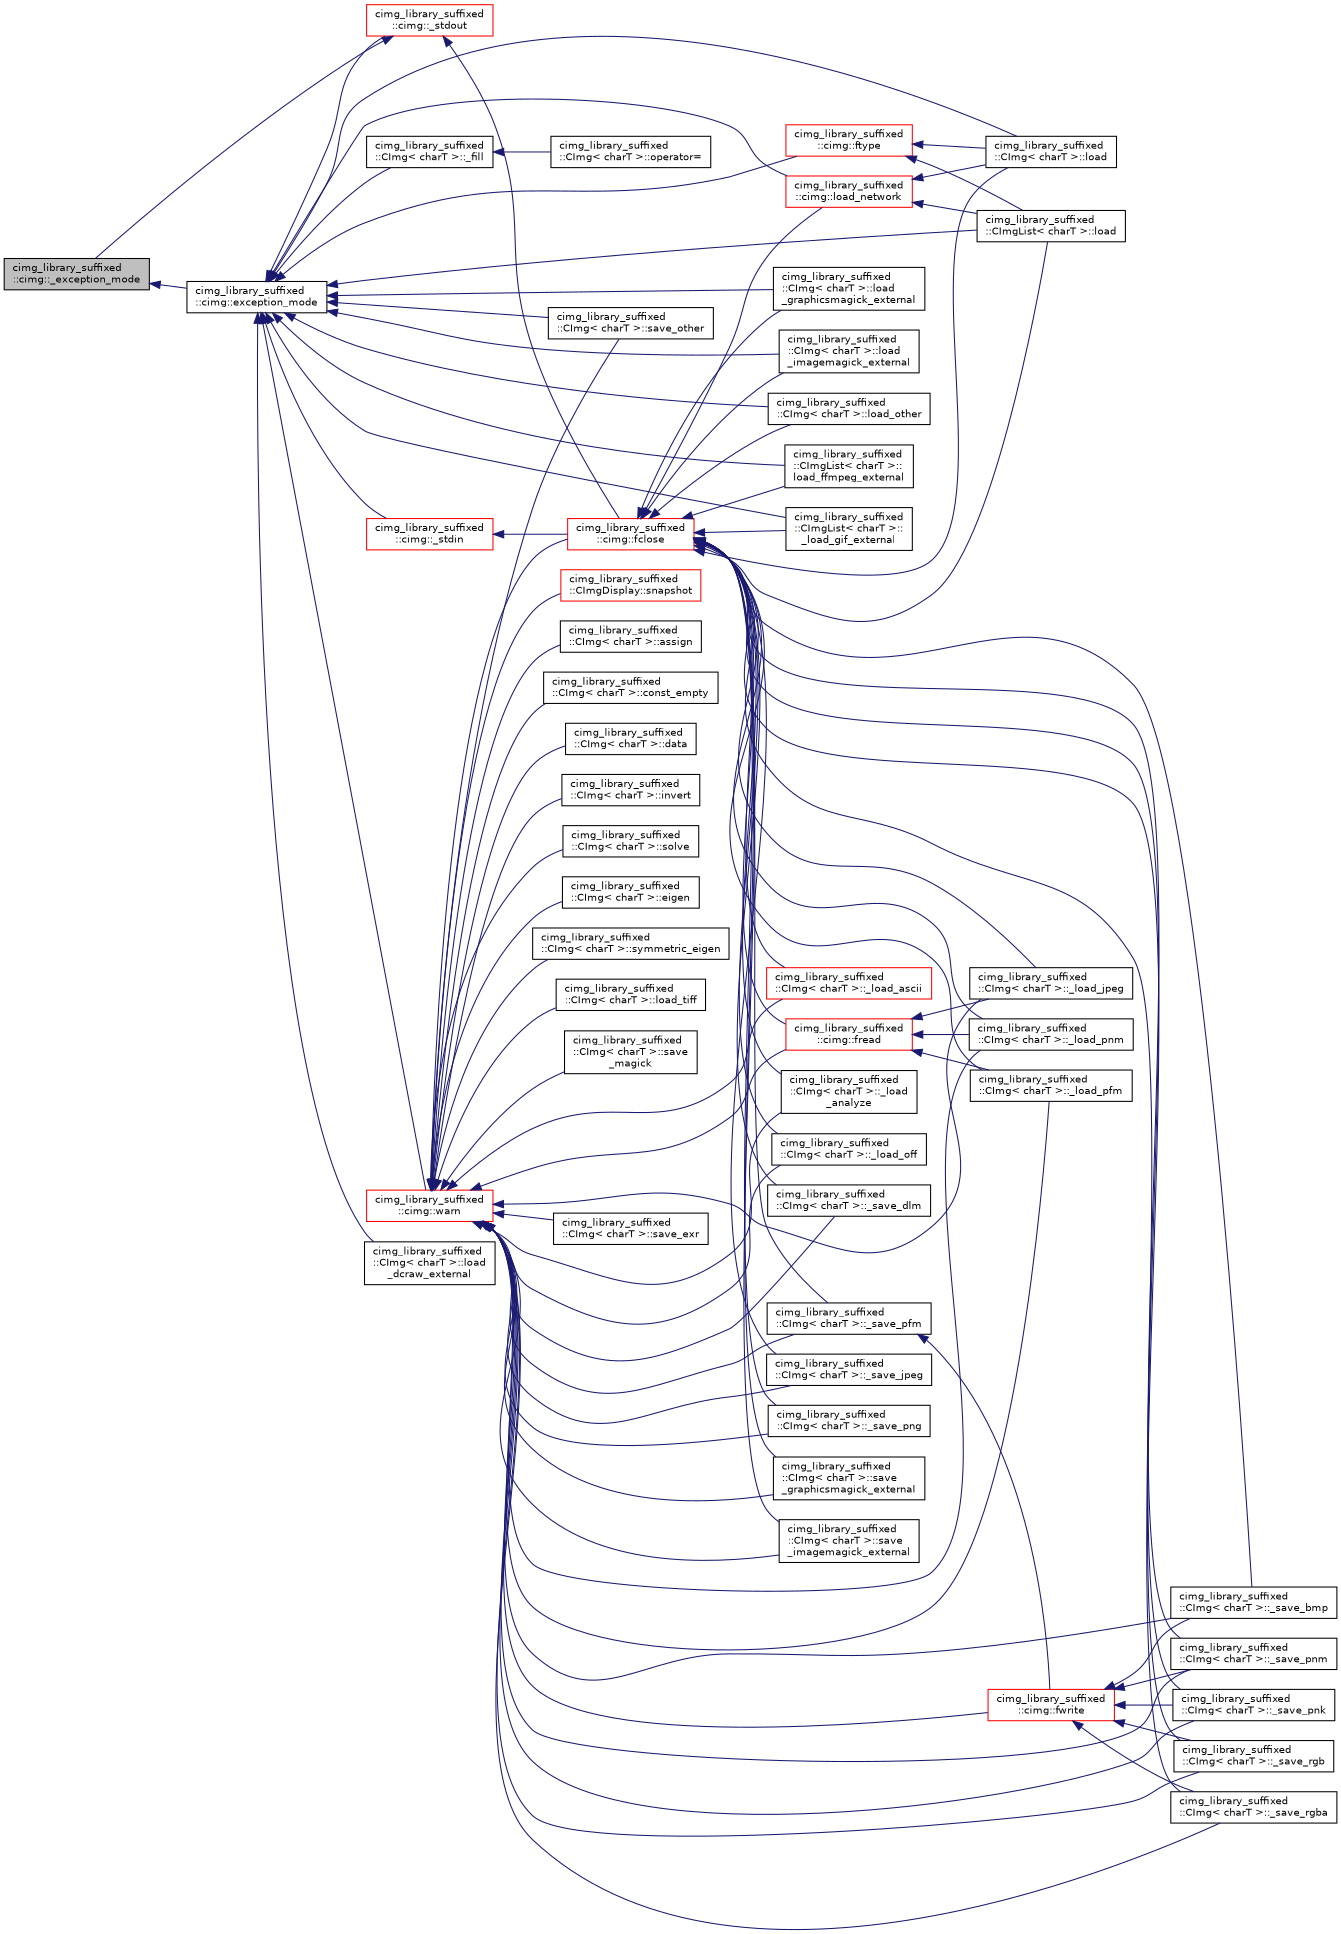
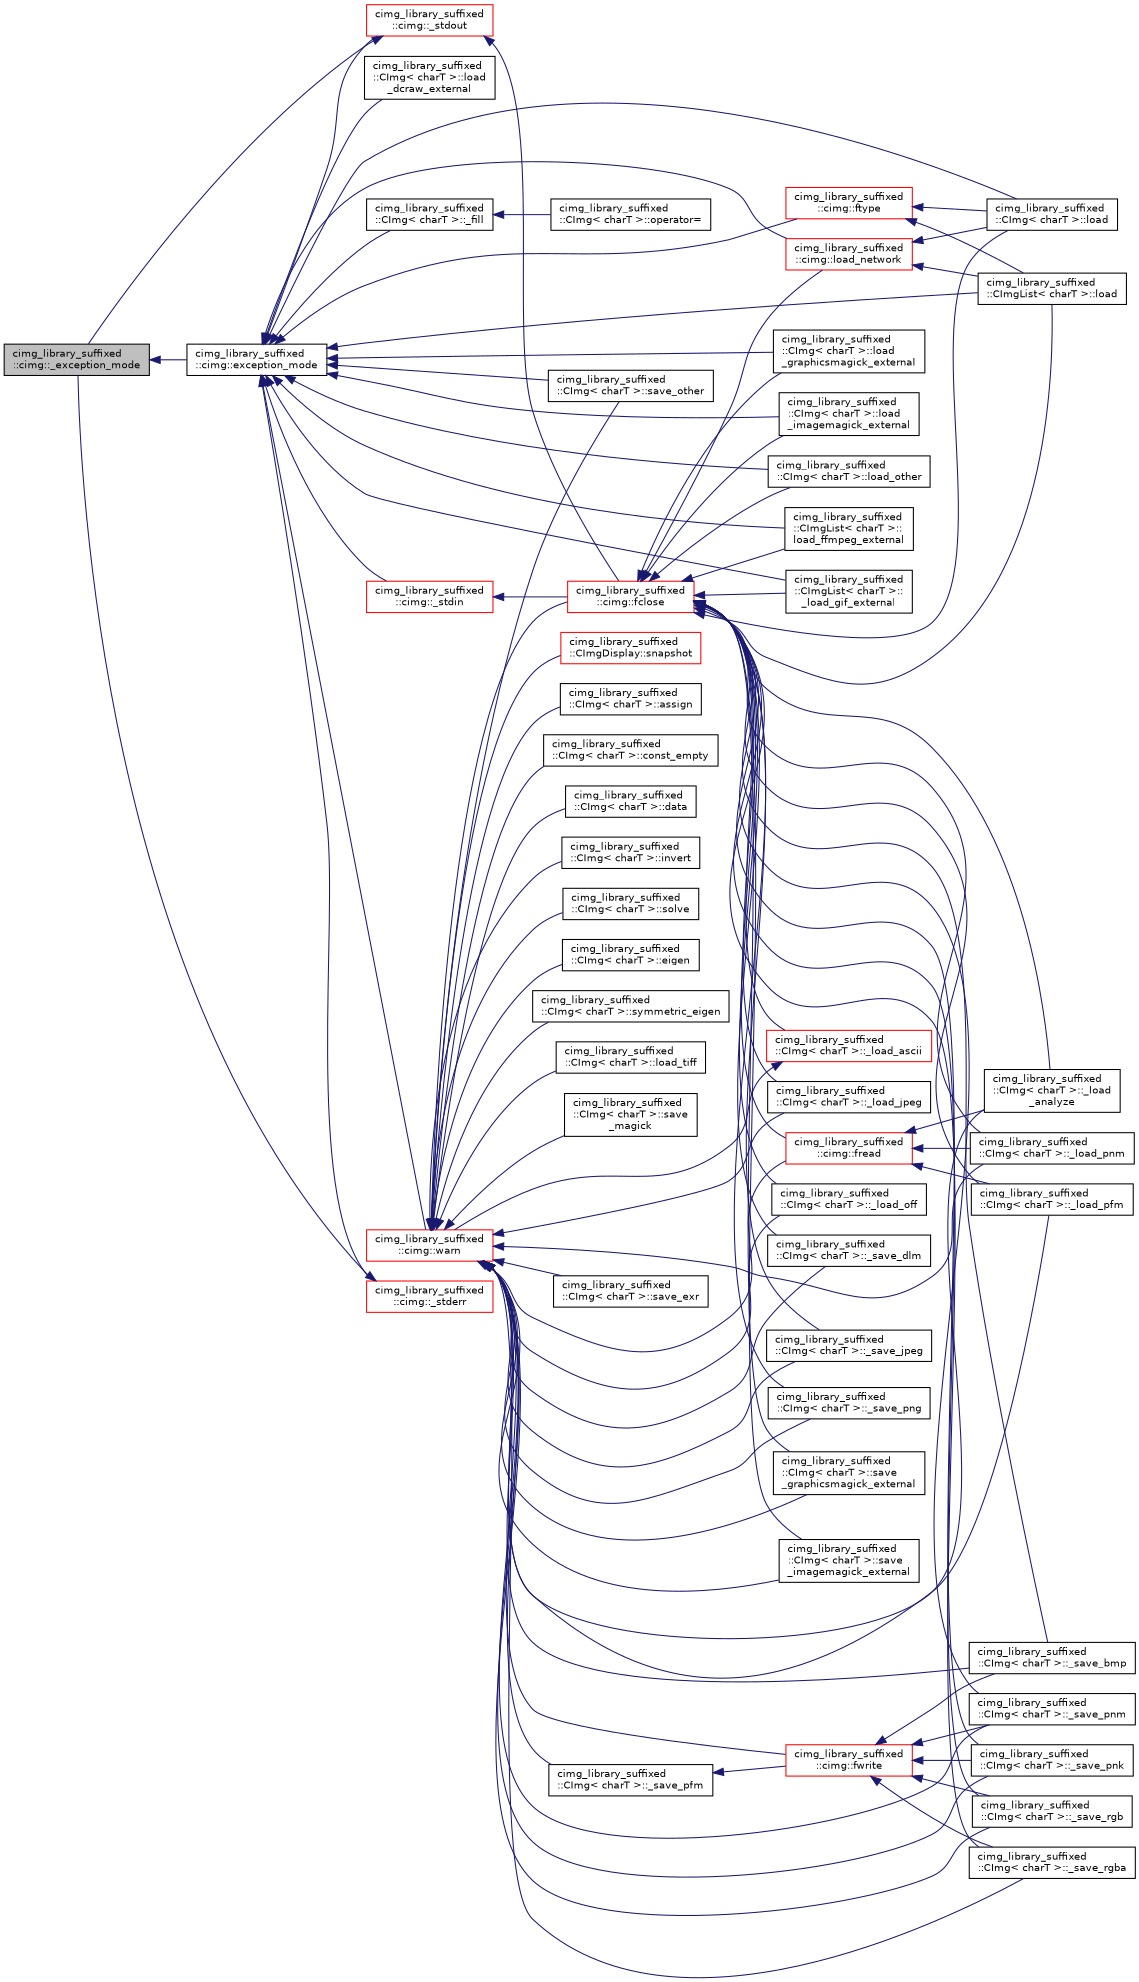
  digraph {
    rankdir=LR
    node [color=black fillcolor=white fontname=Helvetica fontsize=10 shape=record style=filled]
    edge [color=midnightblue dir=back fontname=Helvetica fontsize=10 labelfontname=Helvetica labelfontsize=10 style=solid]
    n1 [fillcolor=grey75 fontcolor=black height=0.2 label="cimg_library_suffixed\l::cimg::_exception_mode" width=0.4]
    n2 [height=0.2 label="cimg_library_suffixed\l::cimg::exception_mode" width=0.4]
    n3 [color=red height=0.2 label="cimg_library_suffixed\l::cimg::warn" width=0.4]
    n4 [height=0.2 label="cimg_library_suffixed\l::CImg\< charT \>::load" width=0.4]
    n5 [height=0.2 label="cimg_library_suffixed\l::CImg\< charT \>::load\l_graphicsmagick_external" width=0.4]
    n6 [height=0.2 label="cimg_library_suffixed\l::CImg\< charT \>::load\l_imagemagick_external" width=0.4]
    n7 [height=0.2 label="cimg_library_suffixed\l::CImg\< charT \>::load\l_dcraw_external" width=0.4]
    n8 [height=0.2 label="cimg_library_suffixed\l::CImg\< charT \>::load_other" width=0.4]
    n9 [height=0.2 label="cimg_library_suffixed\l::CImgList\< charT \>::load" width=0.4]
    n10 [height=0.2 label="cimg_library_suffixed\l::CImgList\< charT \>::\lload_ffmpeg_external" width=0.4]
    n11 [height=0.2 label="cimg_library_suffixed\l::CImgList\< charT \>::\l_load_gif_external" width=0.4]
    n12 [color=red height=0.2 label="cimg_library_suffixed\l::cimg::load_network" width=0.4]
    n13 [height=0.2 label="cimg_library_suffixed\l::CImg\< charT \>::save_other" width=0.4]
    n14 [height=0.2 label="cimg_library_suffixed\l::CImg\< charT \>::_fill" width=0.4]
    n15 [color=red height=0.2 label="cimg_library_suffixed\l::cimg::_stdin" width=0.4]
    n16 [color=red height=0.2 label="cimg_library_suffixed\l::cimg::_stdout" width=0.4]
+   n17 [color=red height=0.2 label="cimg_library_suffixed\l::cimg::_stderr" width=0.4]
    n18 [color=red height=0.2 label="cimg_library_suffixed\l::cimg::ftype" width=0.4]
    n19 [color=red height=0.2 label="cimg_library_suffixed\l::cimg::fclose" width=0.4]
    n20 [color=red height=0.2 label="cimg_library_suffixed\l::CImg\< charT \>::_load_ascii" width=0.4]
    n21 [height=0.2 label="cimg_library_suffixed\l::CImg\< charT \>::_load_jpeg" width=0.4]
    n22 [height=0.2 label="cimg_library_suffixed\l::CImg\< charT \>::_load_pnm" width=0.4]
    n23 [height=0.2 label="cimg_library_suffixed\l::CImg\< charT \>::_load_pfm" width=0.4]
    n24 [height=0.2 label="cimg_library_suffixed\l::CImg\< charT \>::_load\l_analyze" width=0.4]
    n25 [height=0.2 label="cimg_library_suffixed\l::CImg\< charT \>::_load_off" width=0.4]
    n26 [height=0.2 label="cimg_library_suffixed\l::CImg\< charT \>::_save_dlm" width=0.4]
    n27 [height=0.2 label="cimg_library_suffixed\l::CImg\< charT \>::_save_bmp" width=0.4]
    n28 [height=0.2 label="cimg_library_suffixed\l::CImg\< charT \>::_save_jpeg" width=0.4]
    n29 [height=0.2 label="cimg_library_suffixed\l::CImg\< charT \>::_save_png" width=0.4]
    n30 [height=0.2 label="cimg_library_suffixed\l::CImg\< charT \>::_save_pnm" width=0.4]
    n31 [height=0.2 label="cimg_library_suffixed\l::CImg\< charT \>::_save_pnk" width=0.4]
    n32 [height=0.2 label="cimg_library_suffixed\l::CImg\< charT \>::_save_pfm" width=0.4]
    n33 [height=0.2 label="cimg_library_suffixed\l::CImg\< charT \>::_save_rgb" width=0.4]
    n34 [height=0.2 label="cimg_library_suffixed\l::CImg\< charT \>::_save_rgba" width=0.4]
    n35 [height=0.2 label="cimg_library_suffixed\l::CImg\< charT \>::save\l_graphicsmagick_external" width=0.4]
    n36 [height=0.2 label="cimg_library_suffixed\l::CImg\< charT \>::save\l_imagemagick_external" width=0.4]
    n37 [color=red height=0.2 label="cimg_library_suffixed\l::cimg::fread" width=0.4]
    n38 [color=red height=0.2 label="cimg_library_suffixed\l::cimg::fwrite" width=0.4]
    n39 [color=red height=0.2 label="cimg_library_suffixed\l::CImgDisplay::snapshot" width=0.4]
    n40 [height=0.2 label="cimg_library_suffixed\l::CImg\< charT \>::assign" width=0.4]
    n41 [height=0.2 label="cimg_library_suffixed\l::CImg\< charT \>::const_empty" width=0.4]
    n42 [height=0.2 label="cimg_library_suffixed\l::CImg\< charT \>::data" width=0.4]
    n43 [height=0.2 label="cimg_library_suffixed\l::CImg\< charT \>::invert" width=0.4]
    n44 [height=0.2 label="cimg_library_suffixed\l::CImg\< charT \>::solve" width=0.4]
    n45 [height=0.2 label="cimg_library_suffixed\l::CImg\< charT \>::eigen" width=0.4]
    n46 [height=0.2 label="cimg_library_suffixed\l::CImg\< charT \>::symmetric_eigen" width=0.4]
    n47 [height=0.2 label="cimg_library_suffixed\l::CImg\< charT \>::load_tiff" width=0.4]
    n48 [height=0.2 label="cimg_library_suffixed\l::CImg\< charT \>::save\l_magick" width=0.4]
    n49 [height=0.2 label="cimg_library_suffixed\l::CImg\< charT \>::save_exr" width=0.4]
    n50 [height=0.2 label="cimg_library_suffixed\l::CImg\< charT \>::operator=" width=0.4]
    n1 -> n2
    n2 -> n3
    n2 -> n4
    n2 -> n5
    n2 -> n6
    n2 -> n7
    n2 -> n8
    n2 -> n9
    n2 -> n10
    n2 -> n11
    n2 -> n12
    n2 -> n13
    n2 -> n14
    n2 -> n15
    n2 -> n16
+   n2 -> n17
    n2 -> n18
    n3 -> n13
    n3 -> n19
-   n3 -> n20
+   n20 -> n3
    n3 -> n21
    n3 -> n22
    n3 -> n23
    n3 -> n24
    n3 -> n25
    n3 -> n26
    n3 -> n27
    n3 -> n28
    n3 -> n29
    n3 -> n30
    n3 -> n31
    n3 -> n32
    n3 -> n33
    n3 -> n34
    n3 -> n35
    n3 -> n36
    n3 -> n37
    n3 -> n38
    n3 -> n39
    n3 -> n40
    n3 -> n41
    n3 -> n42
    n3 -> n43
    n3 -> n44
    n3 -> n45
    n3 -> n46
    n3 -> n47
    n3 -> n48
    n3 -> n49
    n12 -> n4
    n12 -> n9
    n14 -> n50
    n15 -> n19
    n16 -> n1
    n16 -> n19
+   n17 -> n1
    n18 -> n4
    n18 -> n9
    n19 -> n4
    n19 -> n5
    n19 -> n6
    n19 -> n8
    n19 -> n9
    n19 -> n10
    n19 -> n11
    n19 -> n12
    n19 -> n20
    n19 -> n21
    n19 -> n22
    n19 -> n23
    n19 -> n24
    n19 -> n25
    n19 -> n26
    n19 -> n27
    n19 -> n28
    n19 -> n29
    n19 -> n30
    n19 -> n31
-   n19 -> n32
    n19 -> n33
    n19 -> n34
    n19 -> n35
    n19 -> n36
    n19 -> n37
    n32 -> n38
    n37 -> n22
    n37 -> n23
-   n37 -> n21
+   n37 -> n24
    n38 -> n27
    n38 -> n30
    n38 -> n31
    n38 -> n33
    n38 -> n34
  }
